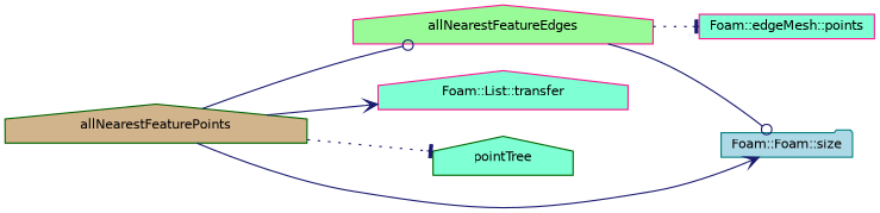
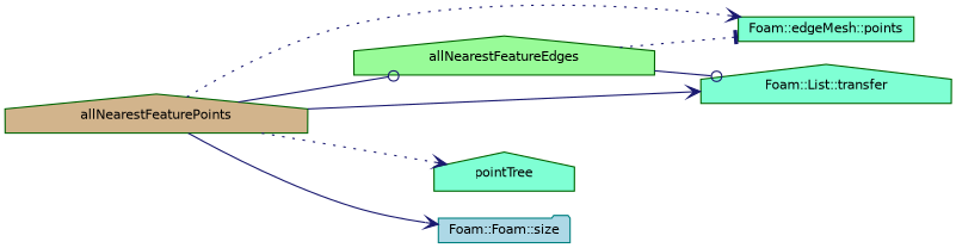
  digraph {
    fontname="DejaVu Sans"
    rankdir=LR
    node [color=darkgreen fillcolor=aquamarine fontname="DejaVu Sans" fontsize=10 shape=house style=filled]
    edge [arrowhead=vee color=midnightblue fontname="DejaVu Sans" fontsize=10 labelfontname=Helvetica labelfontsize=10 style=solid]
    n1 [fillcolor=tan fontcolor=black height=0.2 label=allNearestFeaturePoints width=0.4]
-   n2 [color=deeppink fillcolor=palegreen height=0.2 label=allNearestFeatureEdges width=0.4]
-   n3 [color=deeppink height=0.2 label="Foam::edgeMesh::points" shape=box width=0.4]
-   n4 [color=deeppink height=0.2 label="Foam::List::transfer" width=0.4]
+   n2 [fillcolor=palegreen height=0.2 label=allNearestFeatureEdges width=0.4]
+   n3 [height=0.2 label="Foam::edgeMesh::points" shape=box width=0.4]
+   n4 [height=0.2 label="Foam::List::transfer" width=0.4]
    n5 [height=0.2 label=pointTree width=0.4]
    n6 [color=teal fillcolor=lightblue height=0.2 label="Foam::Foam::size" shape=folder width=0.4]
    n1 -> n2 [arrowhead=odot]
+   n1 -> n3 [style=dotted]
    n1 -> n4
-   n1 -> n5 [arrowhead=tee style=dotted]
+   n1 -> n5 [style=dotted]
    n1 -> n6
    n2 -> n3 [arrowhead=tee style=dotted]
-   n2 -> n6 [arrowhead=odot]
+   n2 -> n4 [arrowhead=odot]
  }
